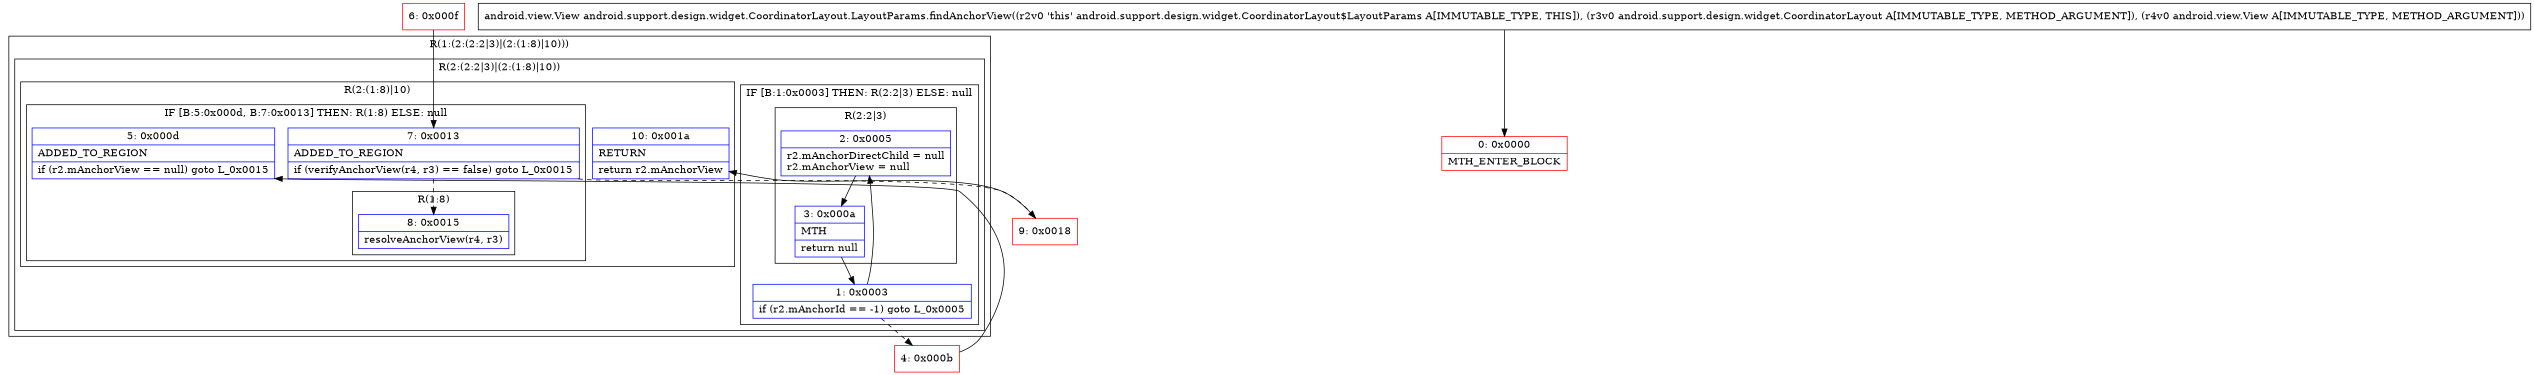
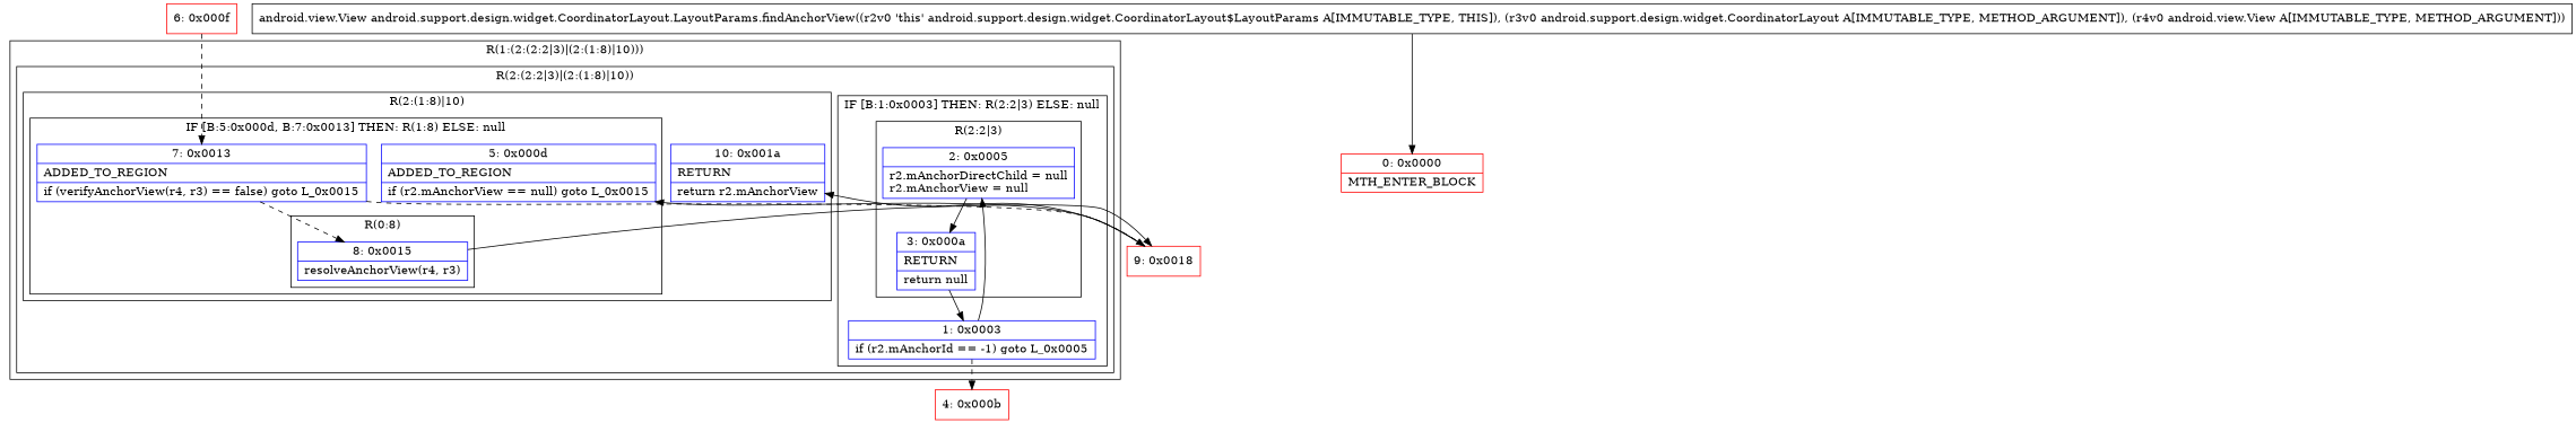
  digraph {
    node [color=blue shape=record]
    n1 [label="{2\:\ 0x0005|r2.mAnchorDirectChild = null\lr2.mAnchorView = null\l}"]
-   n2 [label="{3\:\ 0x000a|MTH\l|return null\l}"]
+   n2 [label="{3\:\ 0x000a|RETURN\l|return null\l}"]
    n3 [label="{1\:\ 0x0003|if (r2.mAnchorId == \-1) goto L_0x0005\l}"]
    n4 [label="{8\:\ 0x0015|resolveAnchorView(r4, r3)\l}"]
    n5 [label="{5\:\ 0x000d|ADDED_TO_REGION\l|if (r2.mAnchorView == null) goto L_0x0015\l}"]
    n6 [label="{7\:\ 0x0013|ADDED_TO_REGION\l|if (verifyAnchorView(r4, r3) == false) goto L_0x0015\l}"]
    n7 [label="{10\:\ 0x001a|RETURN\l|return r2.mAnchorView\l}"]
    n8 [color=red label="{4\:\ 0x000b}"]
    n9 [color=red label="{9\:\ 0x0018}"]
    n10 [color=red label="{6\:\ 0x000f}"]
    n11 [color=red label="{0\:\ 0x0000|MTH_ENTER_BLOCK\l}"]
    n12 [label="{android.view.View android.support.design.widget.CoordinatorLayout.LayoutParams.findAnchorView((r2v0 'this' android.support.design.widget.CoordinatorLayout$LayoutParams A[IMMUTABLE_TYPE, THIS]), (r3v0 android.support.design.widget.CoordinatorLayout A[IMMUTABLE_TYPE, METHOD_ARGUMENT]), (r4v0 android.view.View A[IMMUTABLE_TYPE, METHOD_ARGUMENT])) }" color=""]
    subgraph cluster_1 {
      label="R(1:(2:(2:2|3)|(2:(1:8)|10)))"
      subgraph cluster_2 {
        label="R(2:(2:2|3)|(2:(1:8)|10))"
        subgraph cluster_3 {
          label="IF [B:1:0x0003] THEN: R(2:2|3) ELSE: null"
          n3
          subgraph cluster_4 {
            label="R(2:2|3)"
            n1
            n2
          }
        }
        subgraph cluster_5 {
          label="R(2:(1:8)|10)"
          n7
          subgraph cluster_6 {
            label="IF [B:5:0x000d, B:7:0x0013] THEN: R(1:8) ELSE: null"
            n5
            n6
            subgraph cluster_7 {
-             label="R(1:8)"
+             label="R(0:8)"
              n4
            }
          }
        }
      }
    }
    n1 -> n2
    n2 -> n3
    n3 -> n1
    n3 -> n8 [style=dashed]
+   n4 -> n9
    n6 -> n4 [style=dashed]
    n6 -> n9 [style=dashed]
-   n8 -> n5
+   n9 -> n5
    n9 -> n7
-   n10 -> n6
+   n10 -> n6 [style=dashed]
    n12 -> n11
  }
